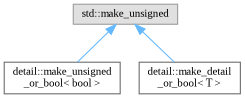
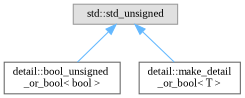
  digraph {
    fontname="Liberation Serif"
    rankdir=TB
    node [color=grey40 fillcolor=white fontname="Liberation Serif" fontsize=10 shape=box style=filled]
    edge [color=steelblue1 dir=back fontname="Liberation Serif" fontsize=10 labelfontname=Helvetica labelfontsize=10 style=solid]
-   n1 [color=grey60 fillcolor="#E0E0E0" height=0.2 label="std::make_unsigned" width=0.4]
-   n2 [height=0.2 label="detail::make_unsigned\l_or_bool\< bool \>" width=0.4]
+   n1 [color=grey60 fillcolor="#E0E0E0" height=0.2 label="std::std_unsigned" width=0.4]
+   n2 [height=0.2 label="detail::bool_unsigned\l_or_bool\< bool \>" width=0.4]
    n3 [height=0.2 label="detail::make_detail\l_or_bool\< T \>" width=0.4]
    n1 -> n2
    n1 -> n3
  }
